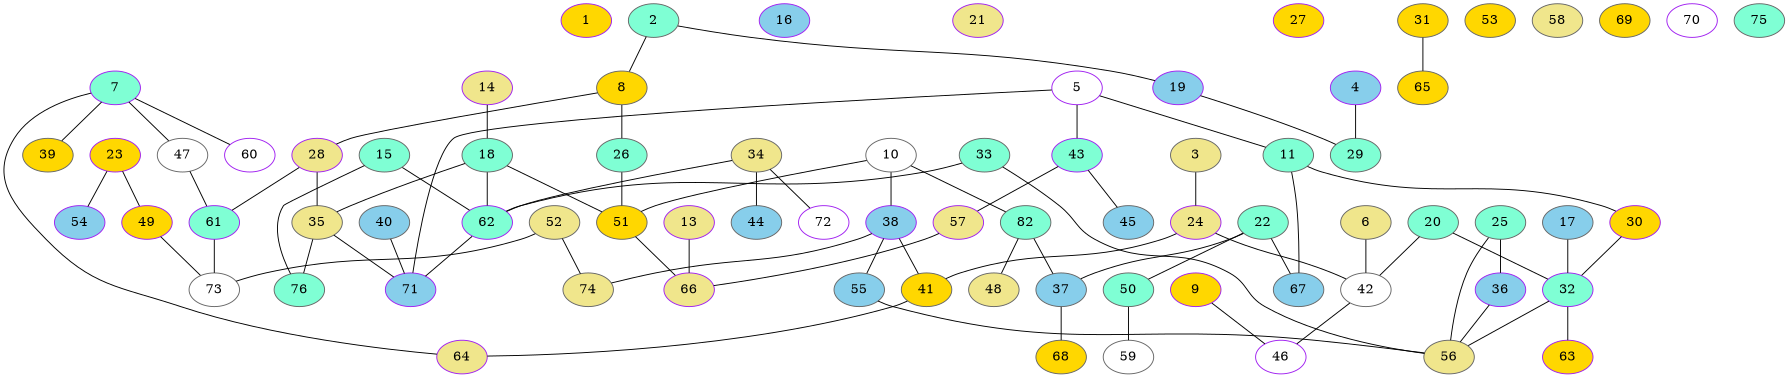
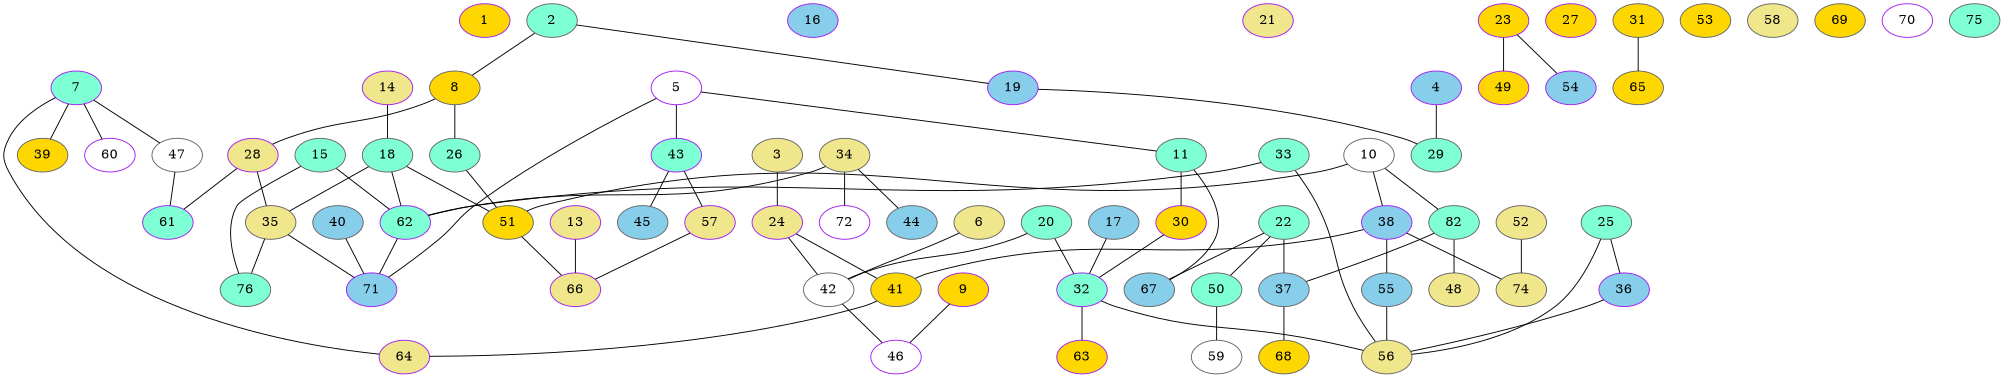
  graph {
    node [color=gray40 fillcolor=aquamarine style=filled]
    1 [color=purple fillcolor=gold]
    8 [fillcolor=gold]
    2
    19 [color=purple fillcolor=skyblue]
    26
    28 [color=purple fillcolor=khaki]
    29
    3 [fillcolor=khaki]
    24 [color=purple fillcolor=khaki]
    42 [fillcolor=white]
    41 [fillcolor=gold]
    4 [color=purple fillcolor=skyblue]
    5 [color=purple fillcolor=white]
    11
    43 [color=purple]
    71 [color=purple fillcolor=skyblue]
    30 [color=purple fillcolor=gold]
    67 [fillcolor=skyblue]
    45 [fillcolor=skyblue]
    57 [color=purple fillcolor=khaki]
    6 [fillcolor=khaki]
    46 [color=purple fillcolor=white]
    7 [color=purple]
    39 [fillcolor=gold]
    47 [fillcolor=white]
    60 [color=purple fillcolor=white]
    64 [color=purple fillcolor=khaki]
    61 [color=purple]
    51 [fillcolor=gold]
    35 [fillcolor=khaki]
    9 [color=purple fillcolor=gold]
    10 [fillcolor=white]
    n33 [label=82]
    38 [color=purple fillcolor=skyblue]
    37 [fillcolor=skyblue]
    48 [fillcolor=khaki]
    55 [fillcolor=skyblue]
    74 [fillcolor=khaki]
    66 [color=purple fillcolor=khaki]
    32 [color=purple]
    68 [fillcolor=gold]
    13 [color=purple fillcolor=khaki]
    14 [color=purple fillcolor=khaki]
    18
    62 [color=purple]
    15
    76
    16 [color=purple fillcolor=skyblue]
    17 [fillcolor=skyblue]
    56 [fillcolor=khaki]
    63 [color=purple fillcolor=gold]
    20
    21 [color=purple fillcolor=khaki]
    22
    50
    59 [fillcolor=white]
    23 [color=purple fillcolor=gold]
    49 [color=purple fillcolor=gold]
    54 [color=purple fillcolor=skyblue]
-   73 [fillcolor=white]
    36 [color=purple fillcolor=skyblue]
    25
    27 [color=purple fillcolor=gold]
    31 [fillcolor=gold]
    65 [fillcolor=gold]
    33
    34 [fillcolor=khaki]
    44 [fillcolor=skyblue]
    72 [color=purple fillcolor=white]
    40 [fillcolor=skyblue]
    52 [fillcolor=khaki]
    53 [fillcolor=gold]
    58 [fillcolor=khaki]
    69 [fillcolor=gold]
    70 [color=purple fillcolor=white]
    75
    8 -- 26
    8 -- 28
    2 -- 8
    2 -- 19
    19 -- 29
    26 -- 51
    28 -- 61
    28 -- 35
    3 -- 24
    24 -- 42
    24 -- 41
    42 -- 46
    41 -- 64
    4 -- 29
    5 -- 11
    5 -- 43
    5 -- 71
    11 -- 30
    11 -- 67
    43 -- 45
    43 -- 57
    30 -- 32
    57 -- 66
    6 -- 42
    7 -- 39
    7 -- 47
    7 -- 60
    7 -- 64
    47 -- 61
-   61 -- 73
    51 -- 66
    35 -- 71
    35 -- 76
    9 -- 46
    10 -- 51
    10 -- n33
    10 -- 38
    n33 -- 37
    n33 -- 48
    38 -- 41
    38 -- 55
    38 -- 74
    37 -- 68
    55 -- 56
    32 -- 56
    32 -- 63
    13 -- 66
    14 -- 18
    18 -- 51
    18 -- 35
    18 -- 62
    62 -- 71
    15 -- 62
    15 -- 76
    17 -- 32
    20 -- 42
    20 -- 32
    22 -- 67
    22 -- 37
    22 -- 50
    50 -- 59
    23 -- 49
    23 -- 54
-   49 -- 73
    36 -- 56
    25 -- 56
    25 -- 36
    31 -- 65
    33 -- 62
    33 -- 56
    34 -- 62
    34 -- 44
    34 -- 72
    40 -- 71
    52 -- 74
-   52 -- 73
  }
